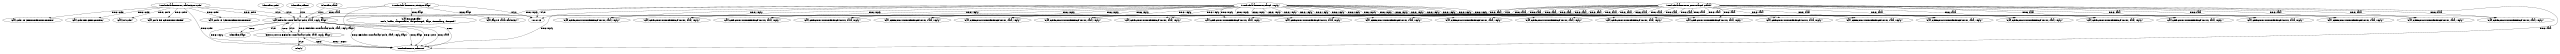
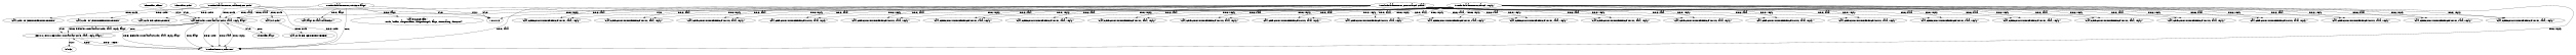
  digraph {
    n1 [label="(Call,BBinder::onTransact(code, data, reply, flags))"]
    n2 [label="(Return,return BBinder::onTransact(code, data, reply, flags);)"]
    n3 [label="(MethodReturn,status_t)"]
    n4 [label="(Identifier,flags)"]
    n5 [label="(Block,)"]
    n6 [label="(MethodParameterIn,readInt32_t code)"]
    n7 [label="(Call,code == GET_PARAMETER)"]
    n8 [label="(Call,code != SET_INTERNAL_OPTION)"]
    n9 [label="(Call,code != SET_INTERNAL_OPTION)"]
    n10 [label="(Call,code == GET_CONFIG)"]
    n11 [label="(Call,int(code))"]
    1000103
    n13 [label="(MethodParameterIn,const Parcel &data)"]
    n14 [label="(Call,CHECK_OMX_INTERFACE(IOMX, data, reply))"]
    n15 [label="(Call,CHECK_OMX_INTERFACE(IOMX, data, reply))"]
    n16 [label="(Call,CHECK_OMX_INTERFACE(IOMX, data, reply))"]
    n17 [label="(Call,CHECK_OMX_INTERFACE(IOMX, data, reply))"]
    n18 [label="(Call,CHECK_OMX_INTERFACE(IOMX, data, reply))"]
    n19 [label="(Call,CHECK_OMX_INTERFACE(IOMX, data, reply))"]
    n20 [label="(Call,CHECK_OMX_INTERFACE(IOMX, data, reply))"]
    n21 [label="(Call,CHECK_OMX_INTERFACE(IOMX, data, reply))"]
    n22 [label="(Call,CHECK_OMX_INTERFACE(IOMX, data, reply))"]
    n23 [label="(Call,CHECK_OMX_INTERFACE(IOMX, data, reply))"]
    n24 [label="(Call,CHECK_OMX_INTERFACE(IOMX, data, reply))"]
    n25 [label="(Call,CHECK_OMX_INTERFACE(IOMX, data, reply))"]
    n26 [label="(Call,CHECK_OMX_INTERFACE(IOMX, data, reply))"]
    n27 [label="(Call,CHECK_OMX_INTERFACE(IOMX, data, reply))"]
    n28 [label="(Call,CHECK_OMX_INTERFACE(IOMX, data, reply))"]
    n29 [label="(Call,CHECK_OMX_INTERFACE(IOMX, data, reply))"]
    n30 [label="(Call,CHECK_OMX_INTERFACE(IOMX, data, reply))"]
    n31 [label="(Call,CHECK_OMX_INTERFACE(IOMX, data, reply))"]
    n32 [label="(Call,CHECK_OMX_INTERFACE(IOMX, data, reply))"]
    n33 [label="(Call,CHECK_OMX_INTERFACE(IOMX, data, reply))"]
    n34 [label="(Call,CHECK_OMX_INTERFACE(IOMX, data, reply))"]
    n35 [label="(Call,CHECK_OMX_INTERFACE(IOMX, data, reply))"]
    n36 [label="(Call,CHECK_OMX_INTERFACE(IOMX, data, reply))"]
    n37 [label="(Call,CHECK_OMX_INTERFACE(IOMX, data, reply))"]
    n38 [label="(Call,CHECK_OMX_INTERFACE(IOMX, data, reply))"]
    n39 [label="(MethodParameterIn,Parcel *reply)"]
    n40 [label="(MethodParameterIn,uint32_t flags)"]
    n41 [label="(Call,emptyBuffer(\n                    node, buffer, range_offset, range_length, flags, timestamp, fenceFd))"]
    n42 [label="(Call,flags = data.readInt32())"]
    n43 [label="(Identifier,offset)"]
-   n44 [label="(Identifier,data)"]
    n45 [label="(Identifier,code)"]
    n1 -> n2 [label="AST: "]
    n1 -> n2 [label="DDG: BBinder::onTransact(code, data, reply, flags)"]
    n1 -> n3 [label="DDG: BBinder::onTransact(code, data, reply, flags)"]
    n1 -> n3 [label="DDG: flags"]
    n1 -> n3 [label="DDG: code"]
    n1 -> n3 [label="DDG: data"]
    n1 -> n3 [label="DDG: reply"]
    n1 -> n4 [label="CFG: "]
    n2 -> n1 [label="CFG: "]
    n2 -> n3 [label="DDG: <RET>"]
    n2 -> n5 [label="AST: "]
    n3 -> n2 [label="CFG: "]
    n4 -> n1 [label="AST: "]
    n6 -> n1 [label="DDG: code"]
    n6 -> n3 [label="DDG: code"]
-   n6 -> n7 [label="DDG: code"]
+   n11 -> n7 [label="DDG: code"]
    n6 -> n8 [label="DDG: code"]
    n6 -> n9 [label="DDG: code"]
    n6 -> n10 [label="DDG: code"]
    n6 -> n11 [label="DDG: code"]
    n6 -> 1000103 [label="AST: "]
    n13 -> n1 [label="DDG: data"]
    n13 -> n3 [label="DDG: data"]
    n13 -> 1000103 [label="AST: "]
    n13 -> n14 [label="DDG: data"]
    n13 -> n15 [label="DDG: data"]
    n13 -> n16 [label="DDG: data"]
    n13 -> n17 [label="DDG: data"]
    n13 -> n18 [label="DDG: data"]
    n13 -> n19 [label="DDG: data"]
    n13 -> n20 [label="DDG: data"]
    n13 -> n21 [label="DDG: data"]
    n13 -> n22 [label="DDG: data"]
    n13 -> n23 [label="DDG: data"]
    n13 -> n24 [label="DDG: data"]
    n13 -> n25 [label="DDG: data"]
    n13 -> n26 [label="DDG: data"]
    n13 -> n27 [label="DDG: data"]
    n13 -> n28 [label="DDG: data"]
    n13 -> n29 [label="DDG: data"]
    n13 -> n30 [label="DDG: data"]
    n13 -> n31 [label="DDG: data"]
    n13 -> n32 [label="DDG: data"]
    n13 -> n33 [label="DDG: data"]
    n13 -> n34 [label="DDG: data"]
    n13 -> n35 [label="DDG: data"]
    n13 -> n36 [label="DDG: data"]
    n13 -> n37 [label="DDG: data"]
    n13 -> n38 [label="DDG: data"]
    n39 -> n1 [label="DDG: reply"]
    n39 -> n3 [label="DDG: reply"]
    n39 -> 1000103 [label="AST: "]
    n39 -> n14 [label="DDG: reply"]
    n39 -> n15 [label="DDG: reply"]
    n39 -> n16 [label="DDG: reply"]
    n39 -> n17 [label="DDG: reply"]
    n39 -> n18 [label="DDG: reply"]
    n39 -> n19 [label="DDG: reply"]
    n39 -> n20 [label="DDG: reply"]
    n39 -> n21 [label="DDG: reply"]
    n39 -> n22 [label="DDG: reply"]
    n39 -> n23 [label="DDG: reply"]
    n39 -> n24 [label="DDG: reply"]
    n39 -> n25 [label="DDG: reply"]
    n39 -> n26 [label="DDG: reply"]
    n39 -> n27 [label="DDG: reply"]
    n39 -> n28 [label="DDG: reply"]
    n39 -> n29 [label="DDG: reply"]
    n39 -> n30 [label="DDG: reply"]
    n39 -> n31 [label="DDG: reply"]
    n39 -> n32 [label="DDG: reply"]
    n39 -> n33 [label="DDG: reply"]
    n39 -> n34 [label="DDG: reply"]
    n39 -> n35 [label="DDG: reply"]
    n39 -> n36 [label="DDG: reply"]
    n39 -> n37 [label="DDG: reply"]
    n39 -> n38 [label="DDG: reply"]
    n40 -> n1 [label="DDG: data"]
    n40 -> n3 [label="CFG: "]
    n40 -> 1000103 [label="AST: "]
    n40 -> n41 [label="DDG: flags"]
    n40 -> n42 [label="DDG: flags"]
    n43 -> n1 [label="AST: "]
-   n44 -> n1 [label="AST: "]
    n45 -> n1 [label="AST: "]
  }
